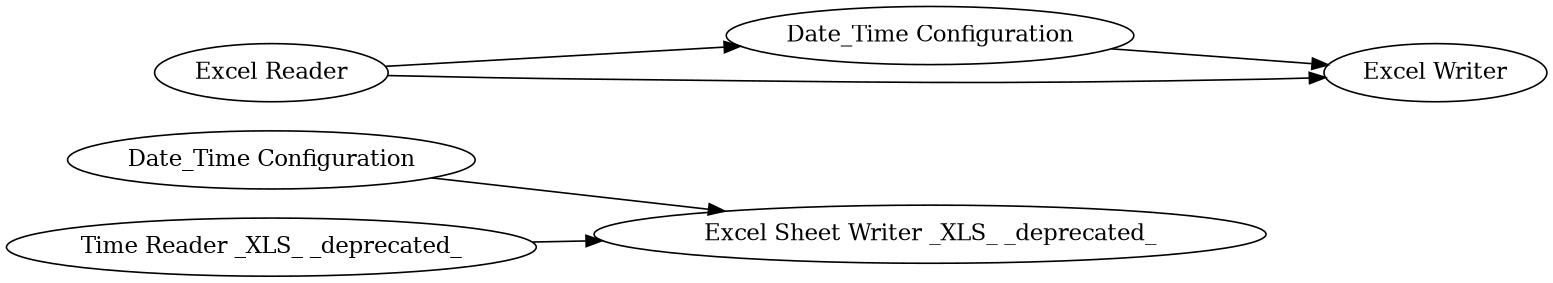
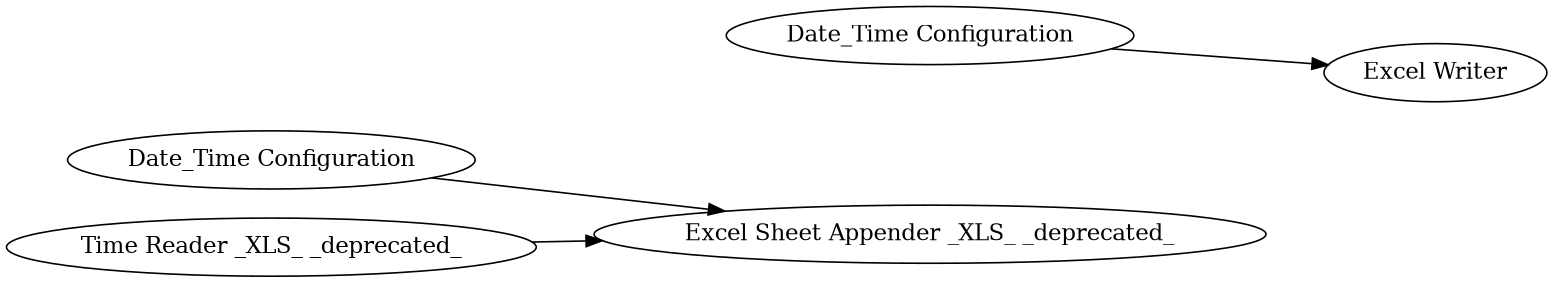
  digraph {
    rankdir=LR
    n1 [label="Date_Time Configuration"]
-   n2 [label="Excel Sheet Writer _XLS_ _deprecated_"]
+   n2 [label="Excel Sheet Appender _XLS_ _deprecated_"]
    n3 [label="Time Reader _XLS_ _deprecated_"]
    n4 [label="Date_Time Configuration"]
    n5 [label="Excel Writer"]
-   n6 [label="Excel Reader"]
    n1 -> n2
    n3 -> n2
    n4 -> n5
-   n6 -> n4
-   n6 -> n5
  }
